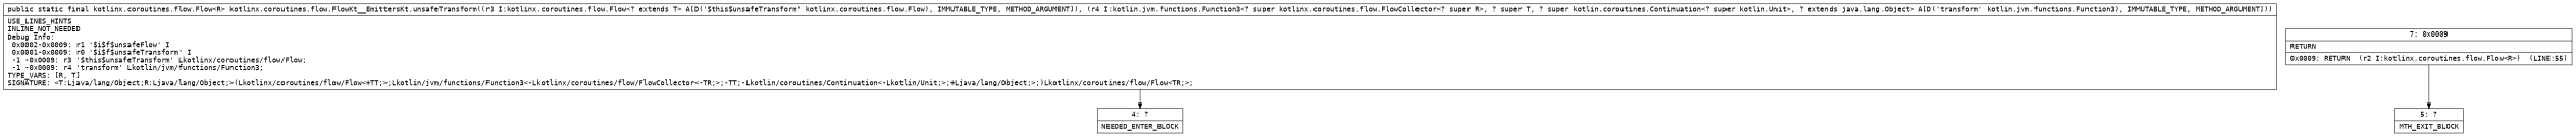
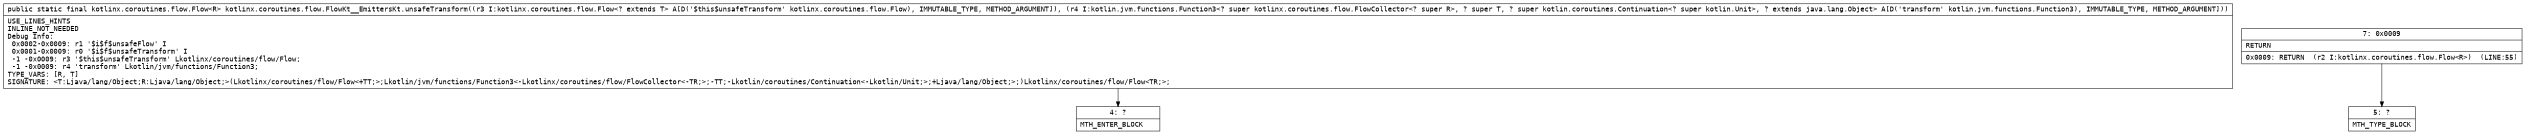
  digraph {
    fontname="DejaVu Sans Mono"
    node [fontname="DejaVu Sans Mono" shape=record]
    edge [fontname="DejaVu Sans Mono"]
-   n1 [label="{4\:\ ?|NEEDED_ENTER_BLOCK\l}"]
+   n1 [label="{4\:\ ?|MTH_ENTER_BLOCK\l}"]
    n2 [label="{7\:\ 0x0009|RETURN\l|0x0009: RETURN  (r2 I:kotlinx.coroutines.flow.Flow\<R\>)  (LINE:55)\l}"]
-   n3 [label="{5\:\ ?|MTH_EXIT_BLOCK\l}"]
+   n3 [label="{5\:\ ?|MTH_TYPE_BLOCK\l}"]
    n4 [label="{public static final kotlinx.coroutines.flow.Flow\<R\> kotlinx.coroutines.flow.FlowKt__EmittersKt.unsafeTransform((r3 I:kotlinx.coroutines.flow.Flow\<? extends T\> A[D('$this$unsafeTransform' kotlinx.coroutines.flow.Flow), IMMUTABLE_TYPE, METHOD_ARGUMENT]), (r4 I:kotlin.jvm.functions.Function3\<? super kotlinx.coroutines.flow.FlowCollector\<? super R\>, ? super T, ? super kotlin.coroutines.Continuation\<? super kotlin.Unit\>, ? extends java.lang.Object\> A[D('transform' kotlin.jvm.functions.Function3), IMMUTABLE_TYPE, METHOD_ARGUMENT]))  | USE_LINES_HINTS\lINLINE_NOT_NEEDED\lDebug Info:\l  0x0002\-0x0009: r1 '$i$f$unsafeFlow' I\l  0x0001\-0x0009: r0 '$i$f$unsafeTransform' I\l  \-1 \-0x0009: r3 '$this$unsafeTransform' Lkotlinx\/coroutines\/flow\/Flow;\l  \-1 \-0x0009: r4 'transform' Lkotlin\/jvm\/functions\/Function3;\lTYPE_VARS: [R, T]\lSIGNATURE: \<T:Ljava\/lang\/Object;R:Ljava\/lang\/Object;\>(Lkotlinx\/coroutines\/flow\/Flow\<+TT;\>;Lkotlin\/jvm\/functions\/Function3\<\-Lkotlinx\/coroutines\/flow\/FlowCollector\<\-TR;\>;\-TT;\-Lkotlin\/coroutines\/Continuation\<\-Lkotlin\/Unit;\>;+Ljava\/lang\/Object;\>;)Lkotlinx\/coroutines\/flow\/Flow\<TR;\>;\l}"]
    n2 -> n3
    n4 -> n1
  }
